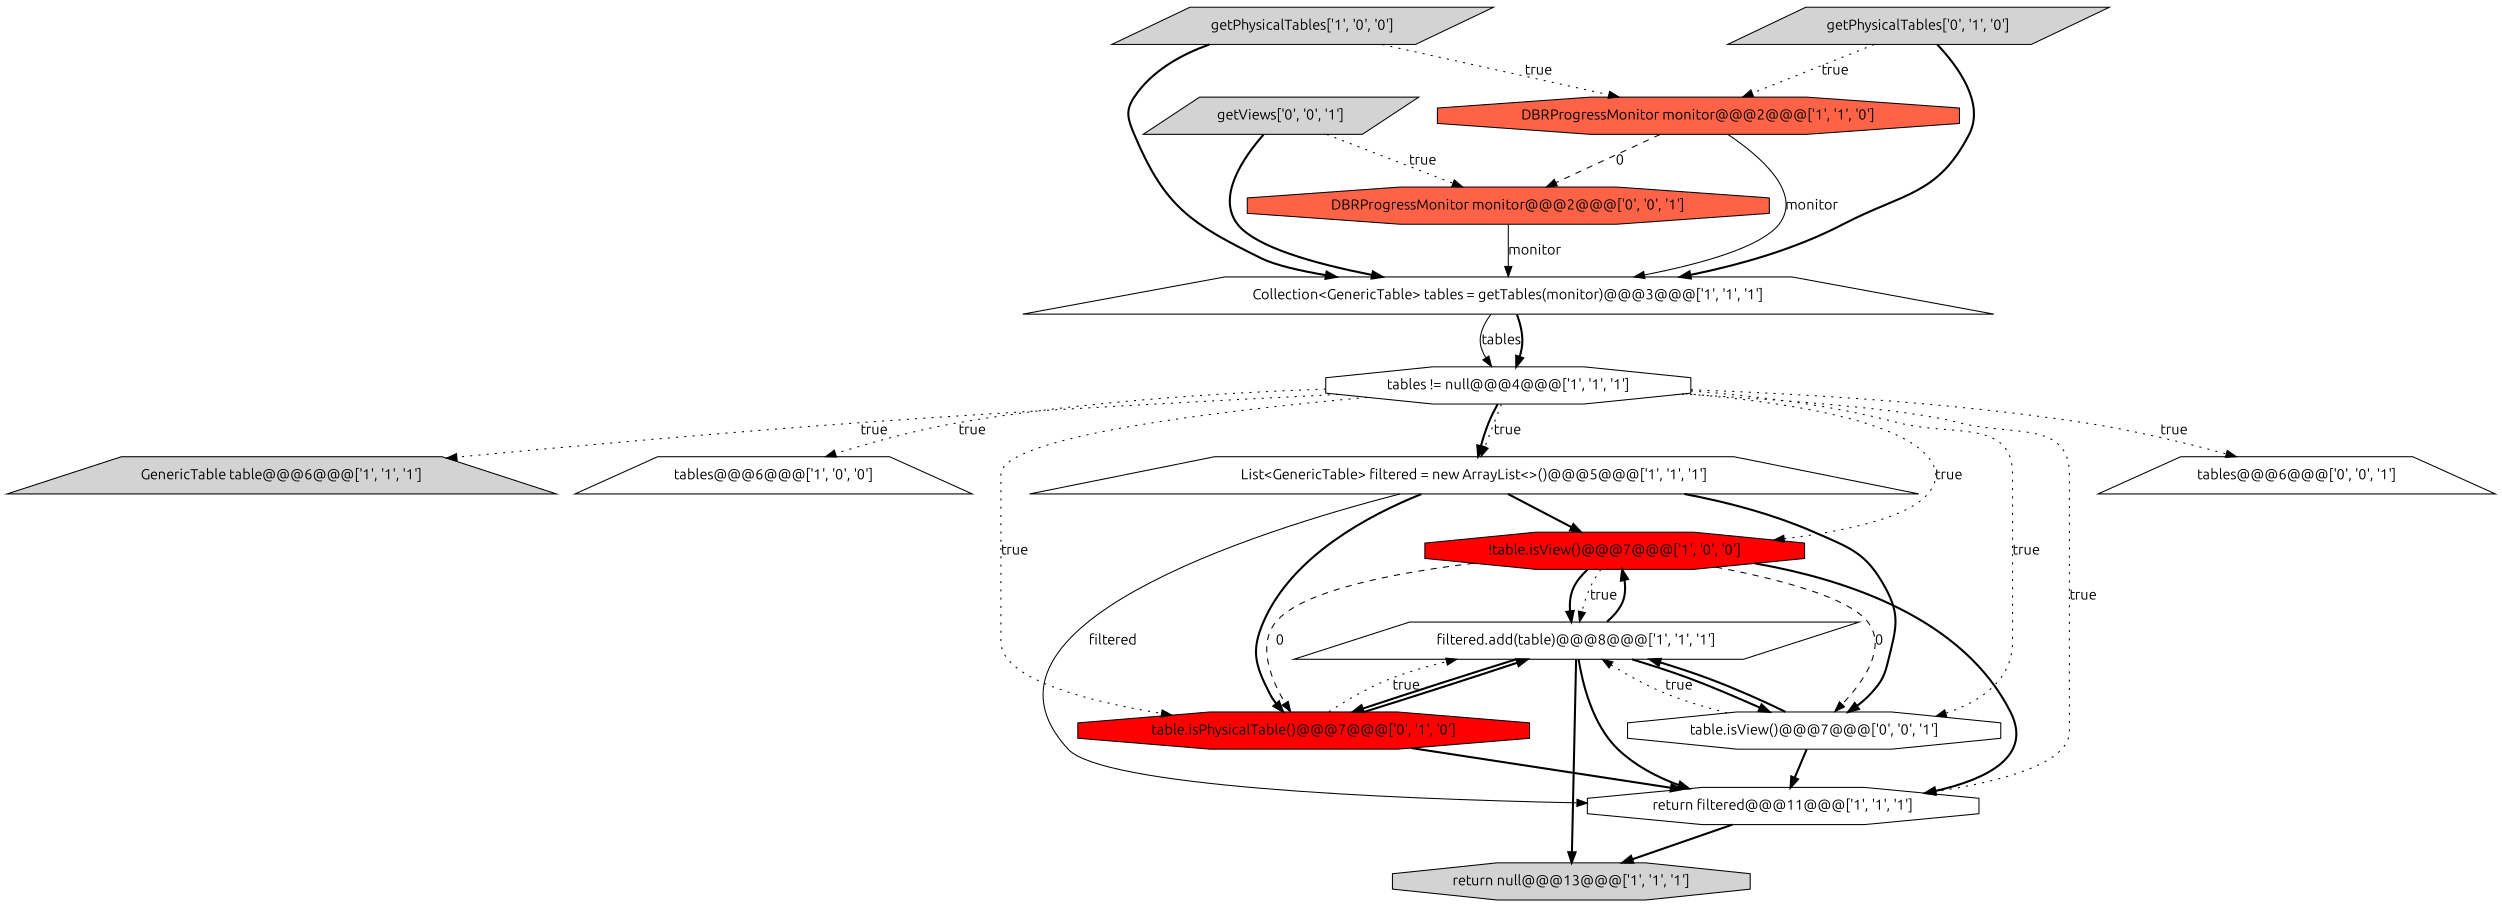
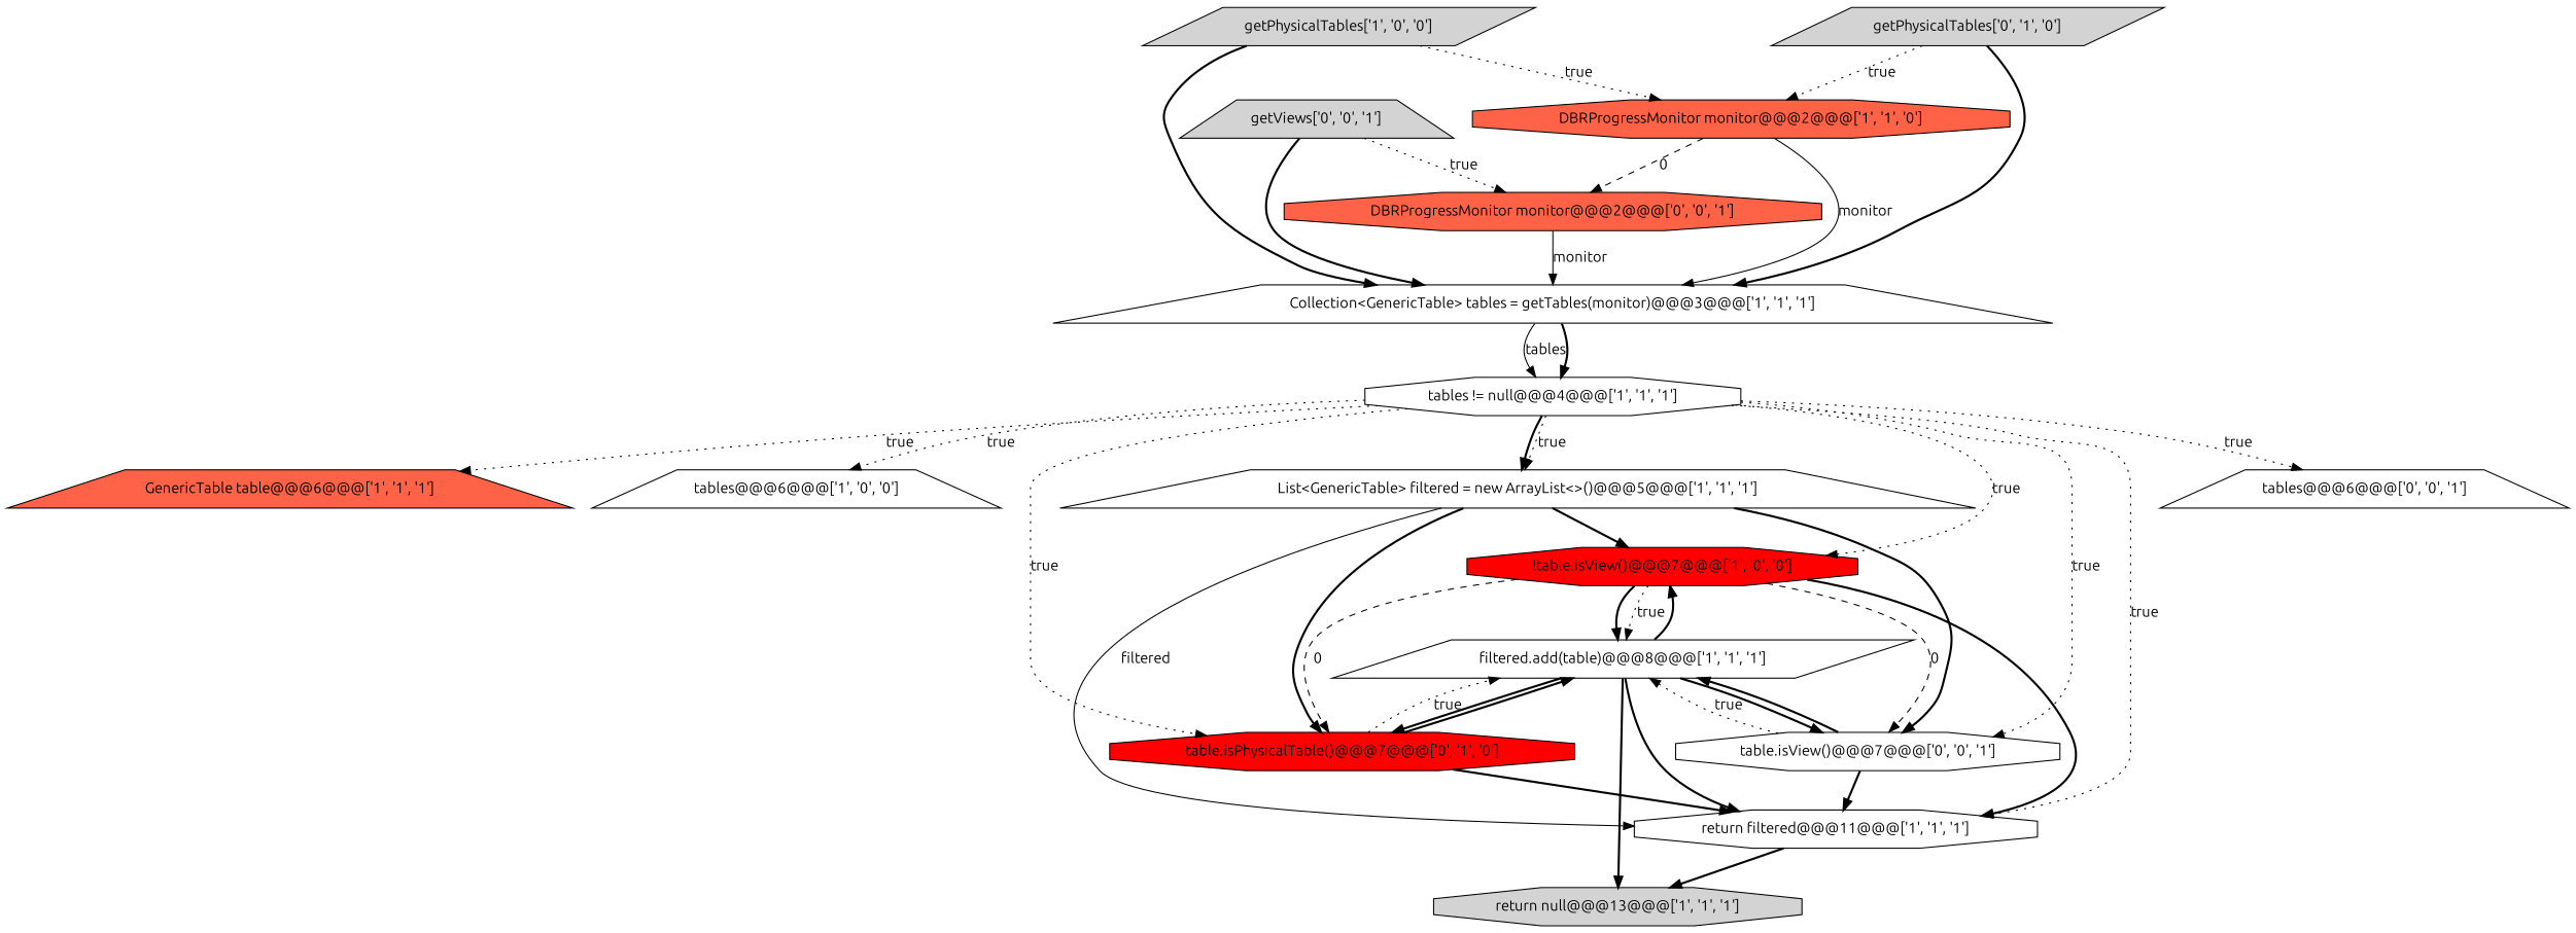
  digraph {
    fontname=Ubuntu
    node [fillcolor=white fontname=Ubuntu shape=octagon style=filled]
    edge [fontname=Ubuntu style=bold]
-   n1 [fillcolor=lightgray label="GenericTable table@@@6@@@['1', '1', '1']" shape=trapezium]
+   n1 [fillcolor=tomato label="GenericTable table@@@6@@@['1', '1', '1']" shape=trapezium]
    n2 [label="tables@@@6@@@['1', '0', '0']" shape=trapezium]
    n3 [label="filtered.add(table)@@@8@@@['1', '1', '1']" shape=parallelogram]
    n4 [label="return filtered@@@11@@@['1', '1', '1']"]
    n5 [fillcolor=red label="!table.isView()@@@7@@@['1', '0', '0']"]
    n6 [label="table.isView()@@@7@@@['0', '0', '1']"]
    n7 [fillcolor=red label="table.isPhysicalTable()@@@7@@@['0', '1', '0']"]
    n8 [fillcolor=lightgray label="return null@@@13@@@['1', '1', '1']"]
    n9 [fillcolor=tomato label="DBRProgressMonitor monitor@@@2@@@['0', '0', '1']"]
    n10 [label="Collection<GenericTable> tables = getTables(monitor)@@@3@@@['1', '1', '1']" shape=trapezium]
    n11 [label="tables != null@@@4@@@['1', '1', '1']"]
-   n12 [fillcolor=lightgray label="getViews['0', '0', '1']" shape=parallelogram]
+   n12 [fillcolor=lightgray label="getViews['0', '0', '1']" shape=trapezium]
    n13 [label="List<GenericTable> filtered = new ArrayList<>()@@@5@@@['1', '1', '1']" shape=trapezium]
    n14 [label="tables@@@6@@@['0', '0', '1']" shape=trapezium]
    n15 [fillcolor=lightgray label="getPhysicalTables['1', '0', '0']" shape=parallelogram]
    n16 [fillcolor=tomato label="DBRProgressMonitor monitor@@@2@@@['1', '1', '0']"]
    n17 [fillcolor=lightgray label="getPhysicalTables['0', '1', '0']" shape=parallelogram]
    n3 -> n4
    n3 -> n5
    n3 -> n6
    n3 -> n7
    n3 -> n8
    n4 -> n8
    n5 -> n3
    n5 -> n3 [label=true style=dotted]
    n5 -> n4
    n5 -> n6 [label=0 style=dashed]
    n5 -> n7 [label=0 style=dashed]
    n6 -> n3 [label=true style=dotted]
    n6 -> n3
    n6 -> n4
    n7 -> n3 [label=true style=dotted]
    n7 -> n3
    n7 -> n4
    n9 -> n10 [label=monitor style=solid]
    n10 -> n11 [label=tables style=solid]
    n10 -> n11
    n11 -> n1 [label=true style=dotted]
    n11 -> n2 [label=true style=dotted]
    n11 -> n4 [label=true style=dotted]
    n11 -> n5 [label=true style=dotted]
    n11 -> n6 [label=true style=dotted]
    n11 -> n7 [label=true style=dotted]
    n11 -> n13 [label=true style=dotted]
    n11 -> n13
    n11 -> n14 [label=true style=dotted]
    n12 -> n9 [label=true style=dotted]
    n12 -> n10
    n13 -> n4 [label=filtered style=solid]
    n13 -> n5
    n13 -> n6
    n13 -> n7
    n15 -> n10
    n15 -> n16 [label=true style=dotted]
    n16 -> n9 [label=0 style=dashed]
    n16 -> n10 [label=monitor style=solid]
    n17 -> n10
    n17 -> n16 [label=true style=dotted]
  }
